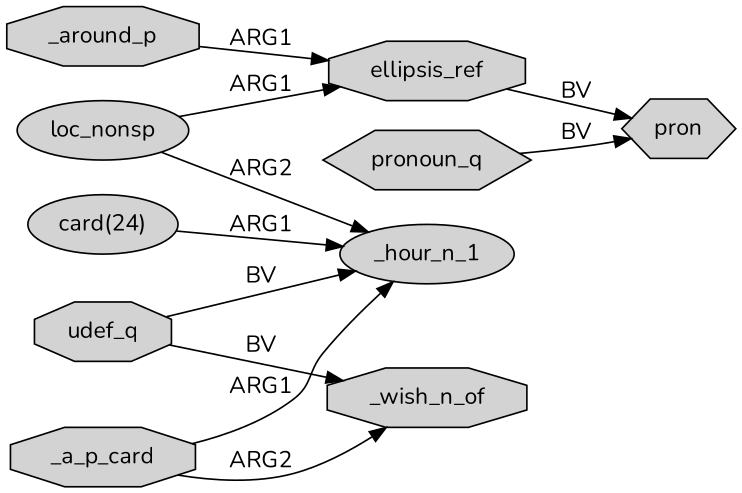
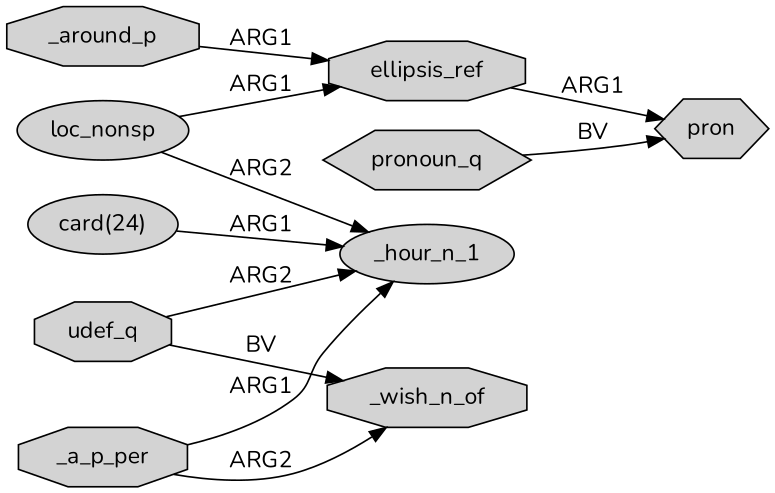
  digraph {
    fontname=Nunito
    rankdir=LR
    node [fontname=Nunito shape=octagon style=filled]
    edge [fontname=Nunito]
    pron [shape=hexagon]
    ellipsis_ref
    "card(24)" [shape=ellipse]
    _hour_n_1 [shape=ellipse]
-   _a_p_per [label=_a_p_card]
+   _a_p_per
    n6 [label=_wish_n_of]
    loc_nonsp [shape=ellipse]
    pronoun_q [shape=hexagon]
    udef_q
    _around_p
-   ellipsis_ref -> pron [label=BV]
+   ellipsis_ref -> pron [label=ARG1]
    "card(24)" -> _hour_n_1 [label=ARG1]
    _a_p_per -> _hour_n_1 [label=ARG1]
    _a_p_per -> n6 [label=ARG2]
    loc_nonsp -> ellipsis_ref [label=ARG1]
    loc_nonsp -> _hour_n_1 [label=ARG2]
    pronoun_q -> pron [label=BV]
-   udef_q -> _hour_n_1 [label=BV]
+   udef_q -> _hour_n_1 [label=ARG2]
    udef_q -> n6 [label=BV]
    _around_p -> ellipsis_ref [label=ARG1]
  }
